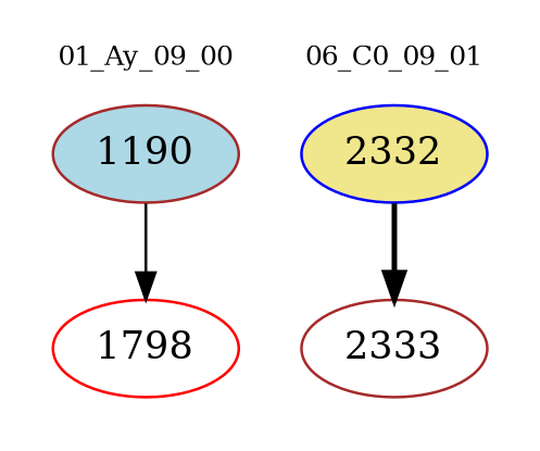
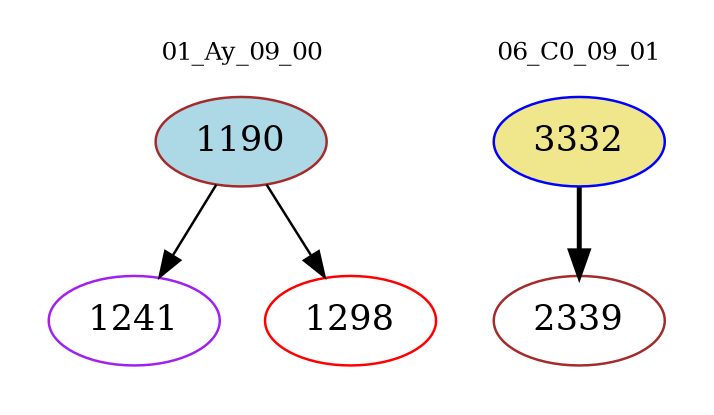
  digraph {
    node [color=brown fillcolor=white style=filled]
    edge [color=black style=solid]
    n1 [fillcolor=lightblue label=1190]
-   n3 [color=red label=1798]
-   n4 [color=blue fillcolor=khaki label=2332]
-   n5 [label=2333]
+   n2 [color=purple label=1241]
+   n3 [color=red label=1298]
+   n4 [color=blue fillcolor=khaki label=3332]
+   n5 [label=2339]
    subgraph cluster_1 {
      color=white
      fontsize=10
      label="01_Ay_09_00"
      n1
+     n2
      n3
    }
    subgraph cluster_2 {
      color=white
      fontsize=10
      label="06_C0_09_01"
      n4
      n5
    }
+   n1 -> n2
    n1 -> n3
    n4 -> n5 [style=bold]
  }
